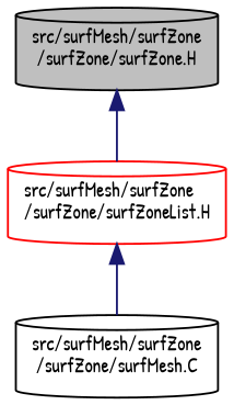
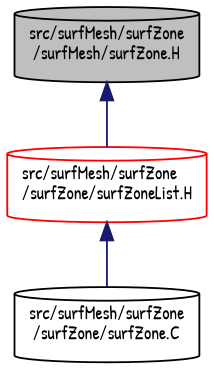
  digraph {
    fontname="Patrick Hand"
    node [color=black fontname="Patrick Hand" fontsize=10 shape=cylinder]
    edge [color=midnightblue dir=back fontname="Patrick Hand" fontsize=10 labelfontname=FreeSans labelfontsize=10 style=solid]
-   n1 [fillcolor=grey75 fontcolor=black height=0.2 label="src/surfMesh/surfZone\l/surfZone/surfZone.H" style=filled width=0.4]
+   n1 [fillcolor=grey75 fontcolor=black height=0.2 label="src/surfMesh/surfZone\l/surfMesh/surfZone.H" style=filled width=0.4]
    n2 [color=red height=0.2 label="src/surfMesh/surfZone\l/surfZone/surfZoneList.H" width=0.4]
-   n3 [height=0.2 label="src/surfMesh/surfZone\l/surfZone/surfMesh.C" width=0.4]
+   n3 [height=0.2 label="src/surfMesh/surfZone\l/surfZone/surfZone.C" width=0.4]
    n1 -> n2
    n2 -> n3
  }
